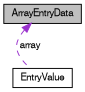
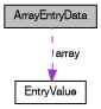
  digraph {
    node [color=black fontname=FreeSans fontsize=10 shape=record]
    n1 [fillcolor=grey75 fontcolor=black height=0.2 label=ArrayEntryData style=filled width=0.4]
    n2 [height=0.2 label=EntryValue width=0.4]
-   n1 -> n2 [color=darkorchid3 dir=back fontname=FreeSans fontsize=10 label=" array" labelfontname=FreeSans labelfontsize=10 style=dashed]
+   n2 -> n1 [color=darkorchid3 dir=back fontname=FreeSans fontsize=10 label=" array" labelfontname=FreeSans labelfontsize=10 style=dashed]
  }
